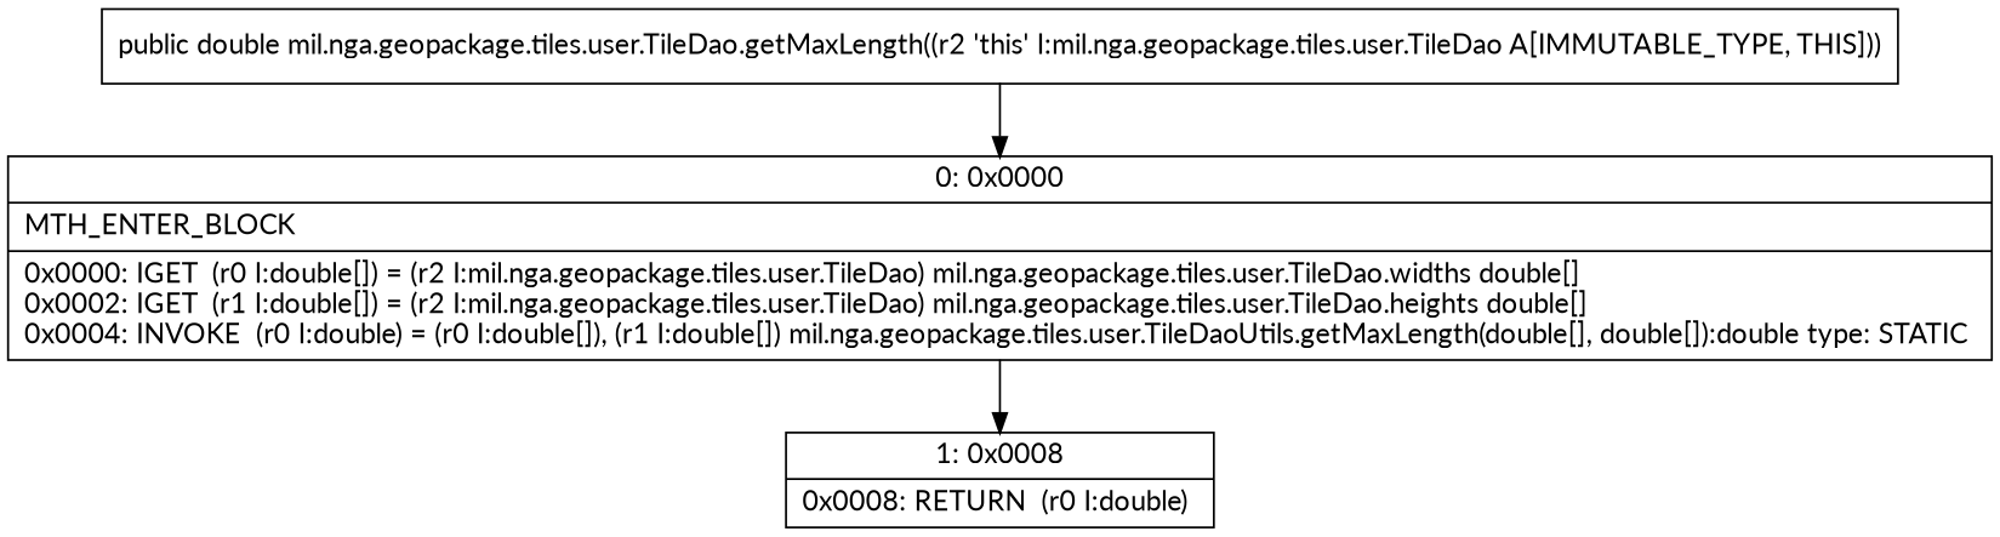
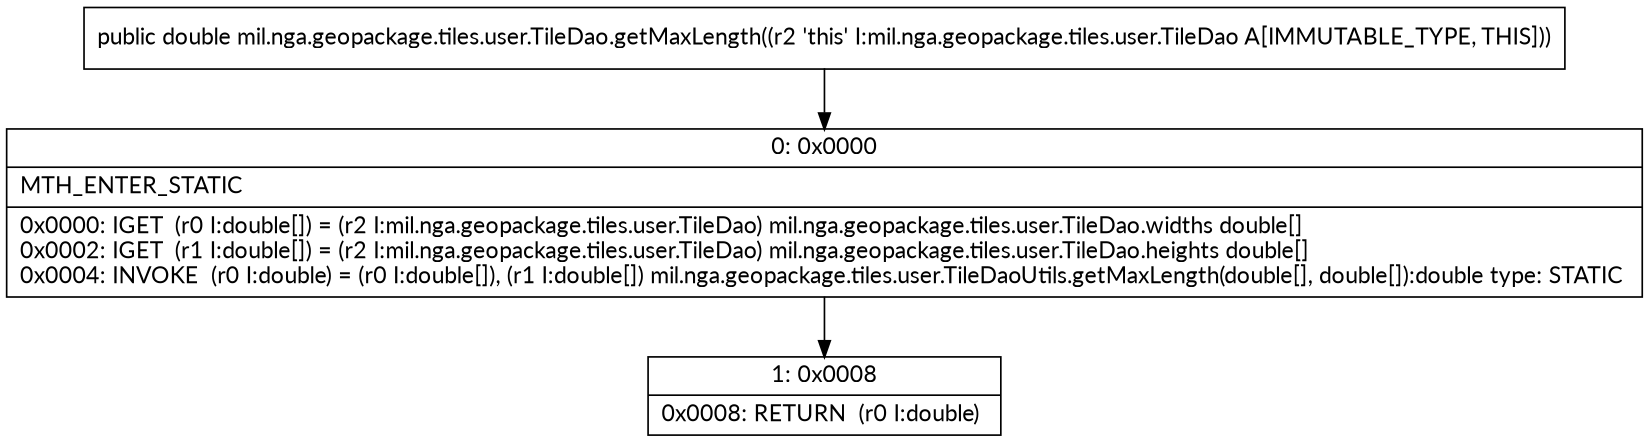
  digraph {
    fontname=Lato
    node [shape=record fontname=Lato]
    edge [fontname=Lato]
-   n1 [label="{0\:\ 0x0000|MTH_ENTER_BLOCK\l|0x0000: IGET  (r0 I:double[]) = (r2 I:mil.nga.geopackage.tiles.user.TileDao) mil.nga.geopackage.tiles.user.TileDao.widths double[] \l0x0002: IGET  (r1 I:double[]) = (r2 I:mil.nga.geopackage.tiles.user.TileDao) mil.nga.geopackage.tiles.user.TileDao.heights double[] \l0x0004: INVOKE  (r0 I:double) = (r0 I:double[]), (r1 I:double[]) mil.nga.geopackage.tiles.user.TileDaoUtils.getMaxLength(double[], double[]):double type: STATIC \l}"]
+   n1 [label="{0\:\ 0x0000|MTH_ENTER_STATIC\l|0x0000: IGET  (r0 I:double[]) = (r2 I:mil.nga.geopackage.tiles.user.TileDao) mil.nga.geopackage.tiles.user.TileDao.widths double[] \l0x0002: IGET  (r1 I:double[]) = (r2 I:mil.nga.geopackage.tiles.user.TileDao) mil.nga.geopackage.tiles.user.TileDao.heights double[] \l0x0004: INVOKE  (r0 I:double) = (r0 I:double[]), (r1 I:double[]) mil.nga.geopackage.tiles.user.TileDaoUtils.getMaxLength(double[], double[]):double type: STATIC \l}"]
    n2 [label="{1\:\ 0x0008|0x0008: RETURN  (r0 I:double) \l}"]
    n3 [label="{public double mil.nga.geopackage.tiles.user.TileDao.getMaxLength((r2 'this' I:mil.nga.geopackage.tiles.user.TileDao A[IMMUTABLE_TYPE, THIS])) }"]
    n1 -> n2
    n3 -> n1
  }
